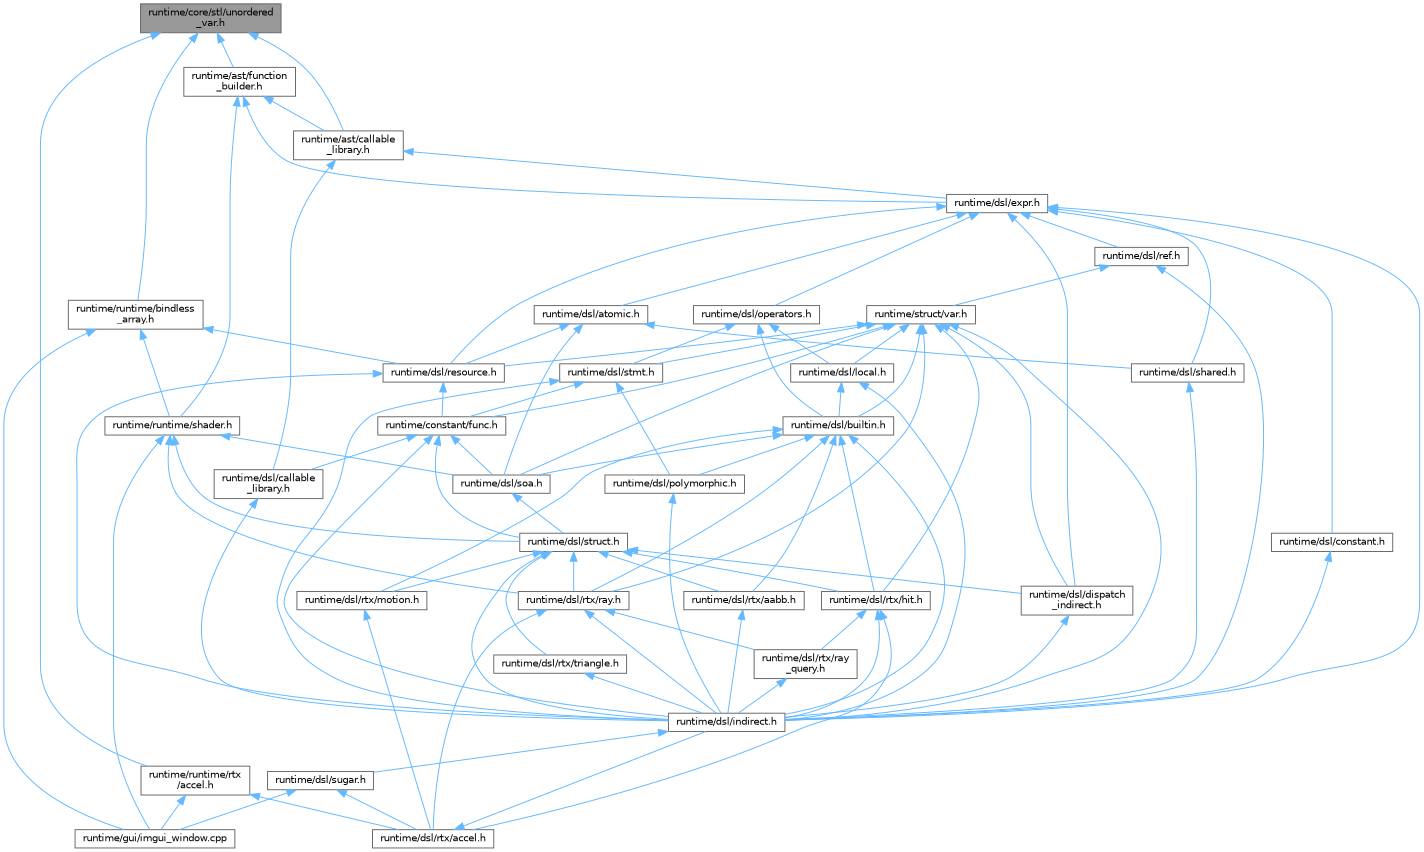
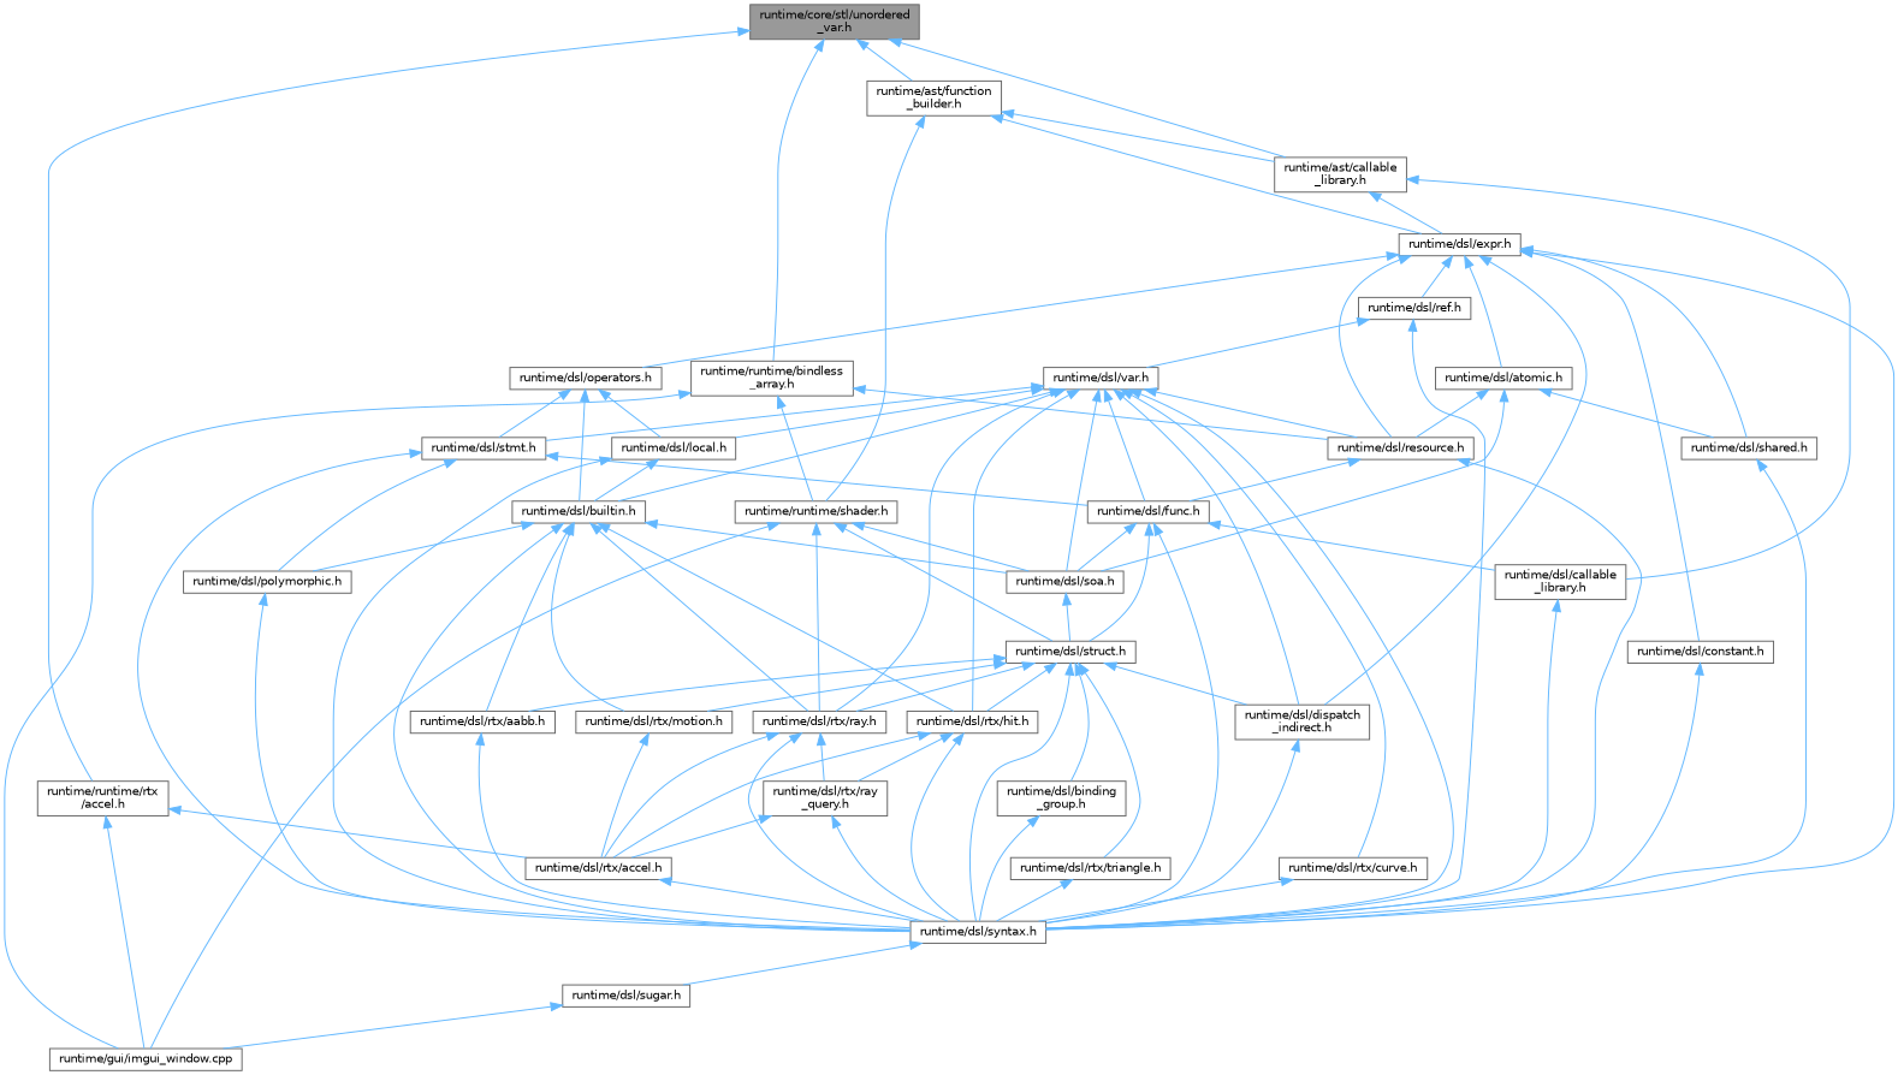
  digraph {
    node [color=grey40 fillcolor=white fontname=Helvetica fontsize=10 shape=box style=filled]
    edge [color=steelblue1 dir=back fontname=Helvetica fontsize=10 labelfontname=Helvetica labelfontsize=10 style=solid]
    n1 [color=gray40 fillcolor=grey60 fontcolor=black height=0.2 label="runtime/core/stl/unordered\l_var.h" width=0.4]
    n2 [height=0.2 label="runtime/ast/callable\l_library.h" width=0.4]
    n3 [height=0.2 label="runtime/ast/function\l_builder.h" width=0.4]
    n4 [height=0.2 label="runtime/runtime/bindless\l_array.h" width=0.4]
    n5 [height=0.2 label="runtime/runtime/rtx\l/accel.h" width=0.4]
    n6 [height=0.2 label="runtime/dsl/callable\l_library.h" width=0.4]
    n7 [height=0.2 label="runtime/dsl/expr.h" width=0.4]
    n8 [height=0.2 label="runtime/runtime/shader.h" width=0.4]
    n9 [height=0.2 label="runtime/gui/imgui_window.cpp" width=0.4]
    n10 [height=0.2 label="runtime/dsl/resource.h" width=0.4]
    n11 [height=0.2 label="runtime/dsl/rtx/accel.h" width=0.4]
-   n12 [height=0.2 label="runtime/dsl/indirect.h" width=0.4]
+   n12 [height=0.2 label="runtime/dsl/syntax.h" width=0.4]
    n13 [height=0.2 label="runtime/dsl/sugar.h" width=0.4]
    n14 [height=0.2 label="runtime/dsl/atomic.h" width=0.4]
    n15 [height=0.2 label="runtime/dsl/dispatch\l_indirect.h" width=0.4]
    n16 [height=0.2 label="runtime/dsl/shared.h" width=0.4]
    n17 [height=0.2 label="runtime/dsl/constant.h" width=0.4]
    n18 [height=0.2 label="runtime/dsl/operators.h" width=0.4]
    n19 [height=0.2 label="runtime/dsl/ref.h" width=0.4]
    n20 [height=0.2 label="runtime/dsl/soa.h" width=0.4]
    n21 [height=0.2 label="runtime/dsl/struct.h" width=0.4]
    n22 [height=0.2 label="runtime/dsl/rtx/ray.h" width=0.4]
-   n23 [height=0.2 label="runtime/constant/func.h" width=0.4]
+   n23 [height=0.2 label="runtime/dsl/func.h" width=0.4]
    n24 [height=0.2 label="runtime/dsl/builtin.h" width=0.4]
    n25 [height=0.2 label="runtime/dsl/local.h" width=0.4]
    n26 [height=0.2 label="runtime/dsl/stmt.h" width=0.4]
-   n27 [height=0.2 label="runtime/struct/var.h" width=0.4]
+   n27 [height=0.2 label="runtime/dsl/var.h" width=0.4]
+   n28 [height=0.2 label="runtime/dsl/binding\l_group.h" width=0.4]
    n29 [height=0.2 label="runtime/dsl/rtx/aabb.h" width=0.4]
    n30 [height=0.2 label="runtime/dsl/rtx/hit.h" width=0.4]
    n31 [height=0.2 label="runtime/dsl/rtx/motion.h" width=0.4]
    n32 [height=0.2 label="runtime/dsl/rtx/triangle.h" width=0.4]
    n33 [height=0.2 label="runtime/dsl/rtx/ray\l_query.h" width=0.4]
    n34 [height=0.2 label="runtime/dsl/polymorphic.h" width=0.4]
+   n35 [height=0.2 label="runtime/dsl/rtx/curve.h" width=0.4]
    n1 -> n2
    n1 -> n3
    n1 -> n4
    n1 -> n5
    n2 -> n6
    n2 -> n7
    n3 -> n2
    n3 -> n7
    n3 -> n8
    n4 -> n8
    n4 -> n9
    n4 -> n10
    n5 -> n9
    n5 -> n11
    n6 -> n12
    n7 -> n10
    n7 -> n12
    n7 -> n14
    n7 -> n15
    n7 -> n16
    n7 -> n17
    n7 -> n18
    n7 -> n19
    n8 -> n9
    n8 -> n20
    n8 -> n21
    n8 -> n22
    n10 -> n12
    n10 -> n23
    n11 -> n12
    n12 -> n13
    n13 -> n9
    n14 -> n10
    n14 -> n16
    n14 -> n20
    n15 -> n12
    n16 -> n12
    n17 -> n12
    n18 -> n24
    n18 -> n25
    n18 -> n26
    n19 -> n12
    n19 -> n27
    n20 -> n21
    n21 -> n12
    n21 -> n15
    n21 -> n22
+   n21 -> n28
    n21 -> n29
    n21 -> n30
    n21 -> n31
    n21 -> n32
    n22 -> n11
    n22 -> n12
    n22 -> n33
    n23 -> n6
    n23 -> n12
    n23 -> n20
    n23 -> n21
    n24 -> n12
    n24 -> n20
    n24 -> n22
    n24 -> n29
    n24 -> n30
    n24 -> n31
    n24 -> n34
    n25 -> n12
    n25 -> n24
    n26 -> n12
    n26 -> n23
    n26 -> n34
    n27 -> n10
    n27 -> n12
    n27 -> n15
    n27 -> n20
    n27 -> n22
    n27 -> n23
    n27 -> n24
    n27 -> n25
    n27 -> n26
    n27 -> n30
+   n27 -> n35
+   n28 -> n12
    n29 -> n12
    n30 -> n11
    n30 -> n12
    n30 -> n33
    n31 -> n11
    n32 -> n12
-   n13 -> n11
+   n33 -> n11
    n33 -> n12
    n34 -> n12
+   n35 -> n12
  }
